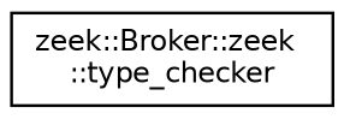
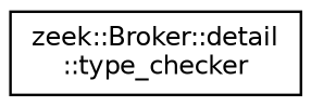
  digraph {
    rankdir=LR
-   n1 [color=black fillcolor=white fontname=Helvetica fontsize=10 height=0.2 label="zeek::Broker::zeek\l::type_checker" shape=record style=filled width=0.4]
+   n1 [color=black fillcolor=white fontname=Helvetica fontsize=10 height=0.2 label="zeek::Broker::detail\l::type_checker" shape=record style=filled width=0.4]
  }
